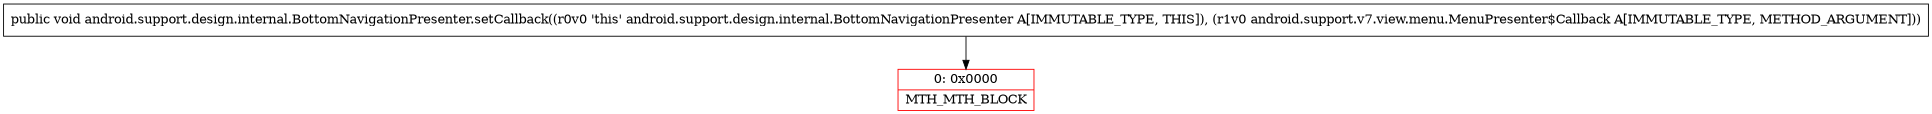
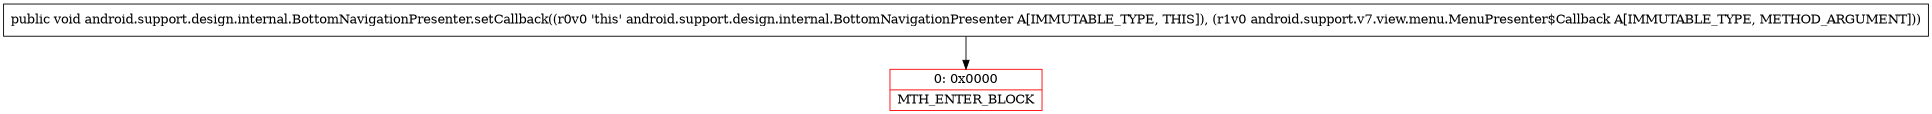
  digraph {
    node [shape=record]
-   n1 [color=red label="{0\:\ 0x0000|MTH_MTH_BLOCK\l}"]
+   n1 [color=red label="{0\:\ 0x0000|MTH_ENTER_BLOCK\l}"]
    n2 [label="{public void android.support.design.internal.BottomNavigationPresenter.setCallback((r0v0 'this' android.support.design.internal.BottomNavigationPresenter A[IMMUTABLE_TYPE, THIS]), (r1v0 android.support.v7.view.menu.MenuPresenter$Callback A[IMMUTABLE_TYPE, METHOD_ARGUMENT])) }"]
    subgraph cluster_1 {
      label="R(0)"
    }
    n2 -> n1
  }
